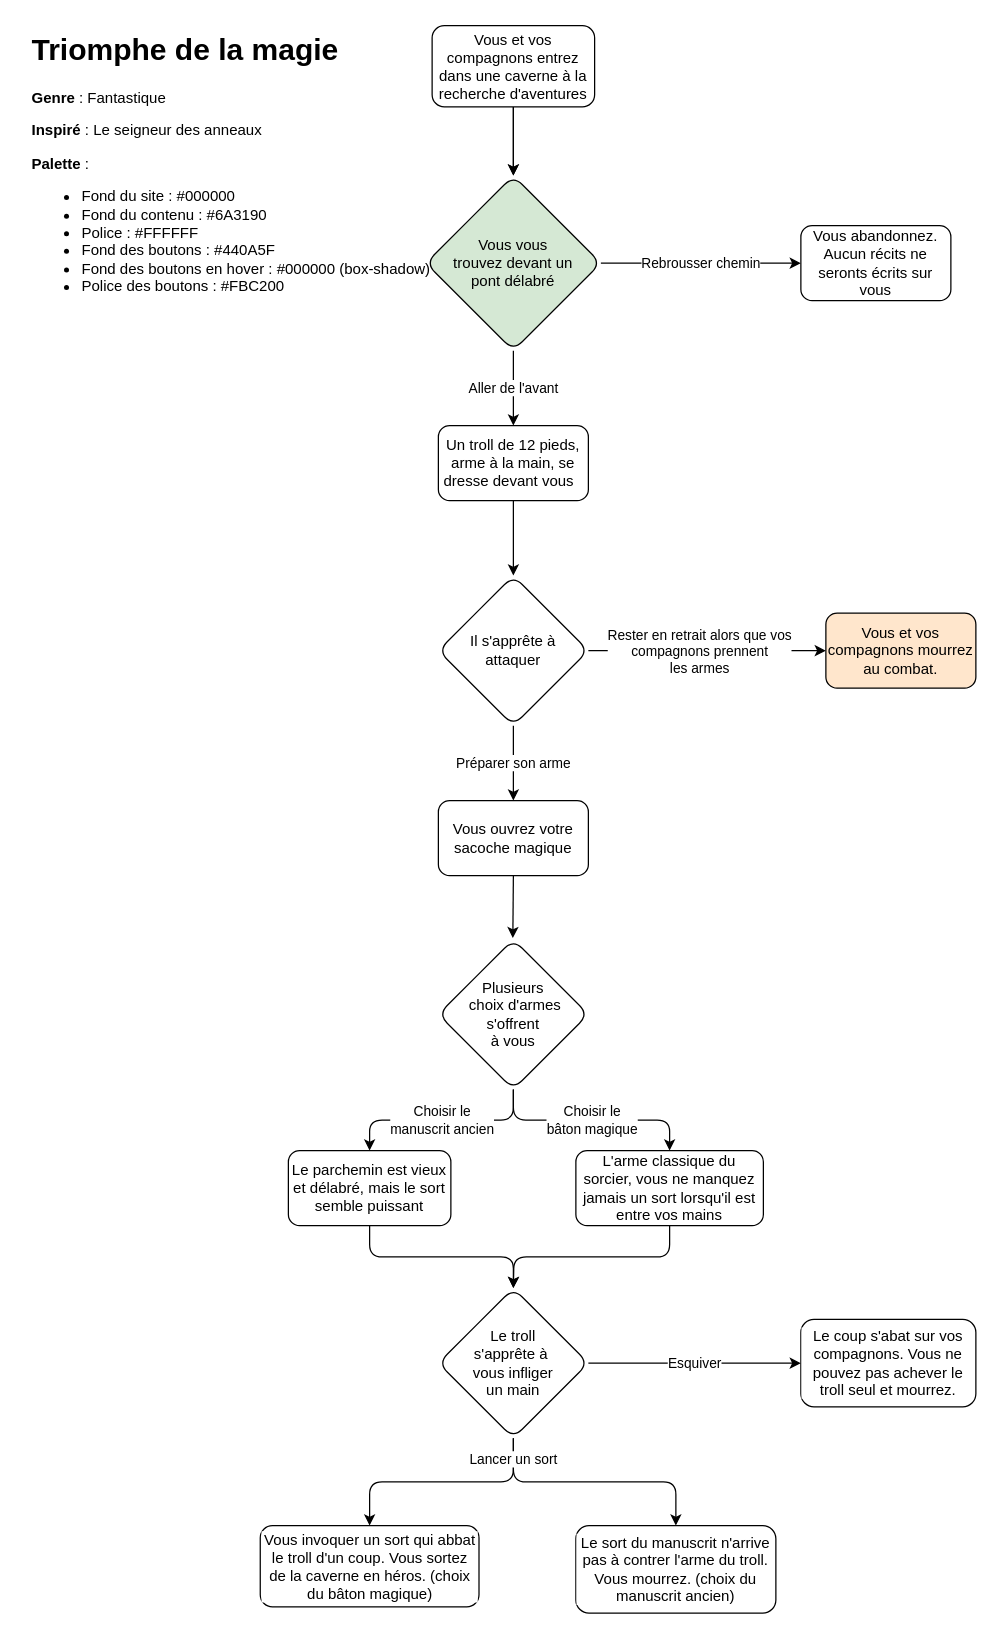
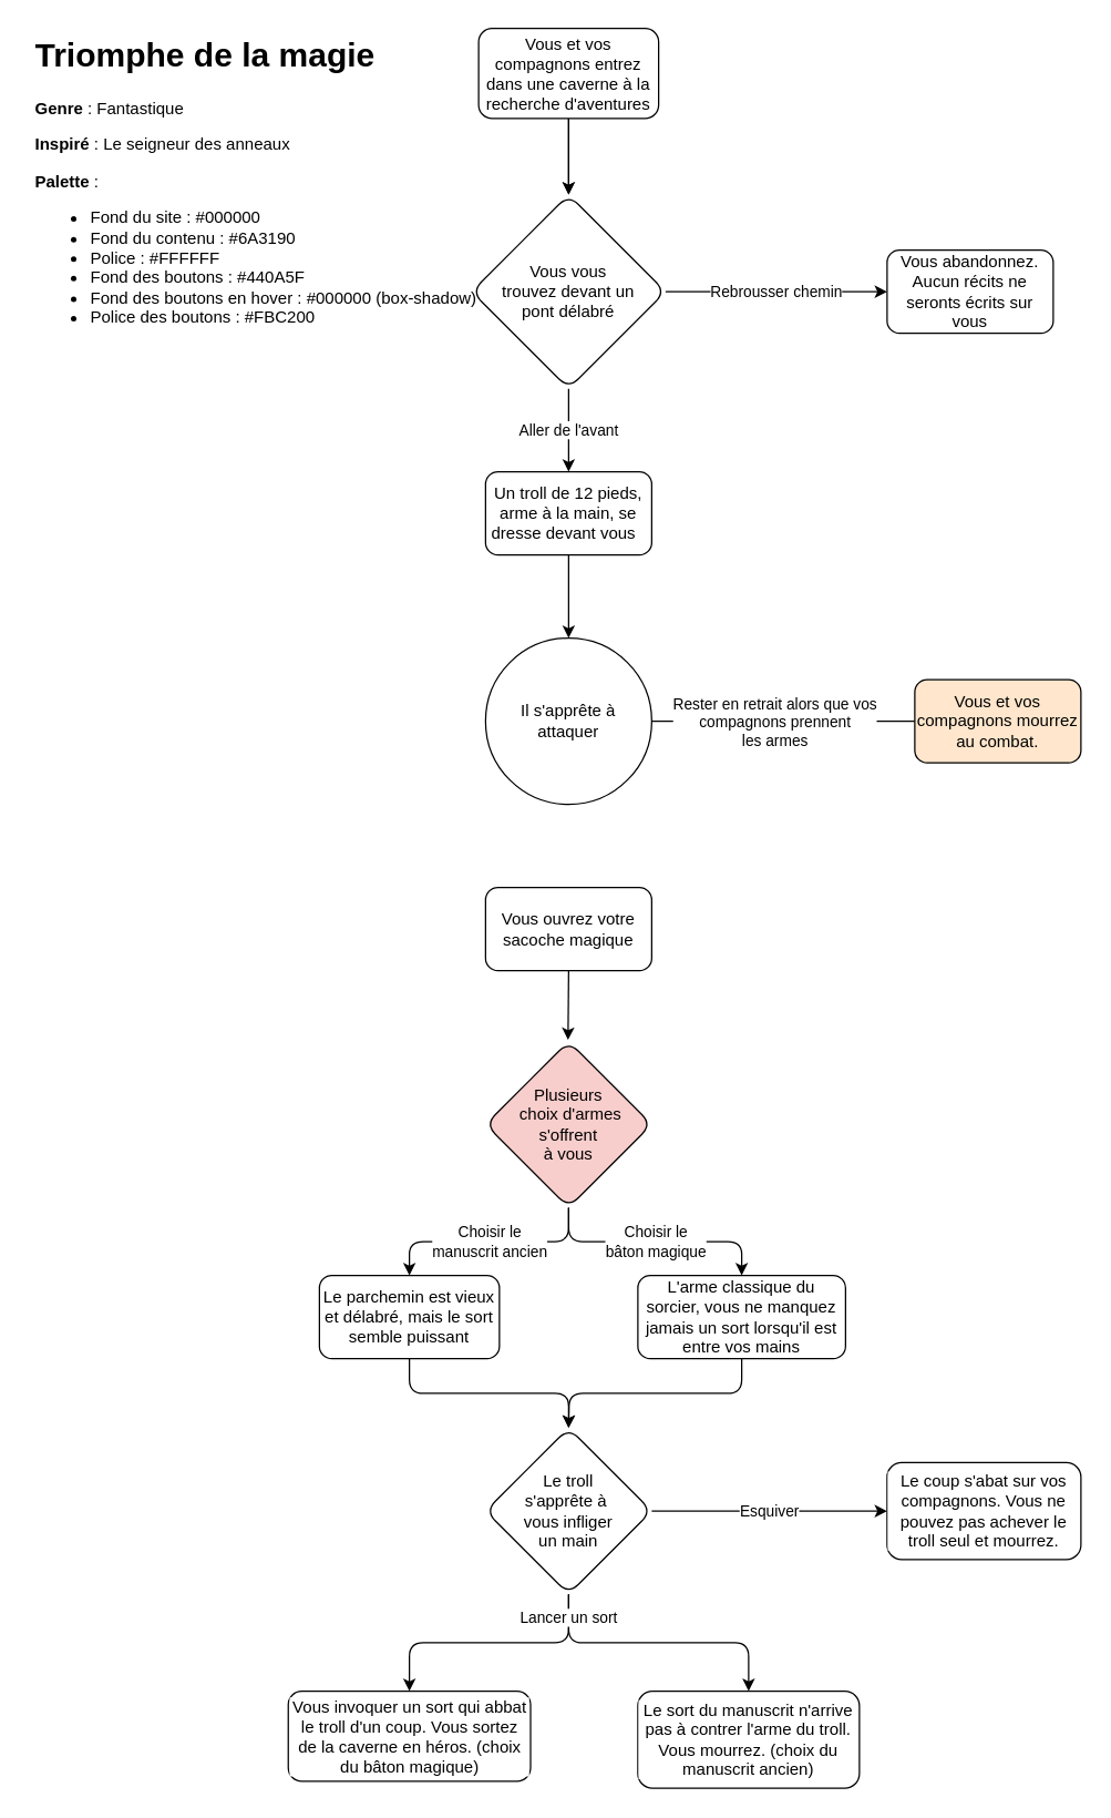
  <mxCell id="0" />
  <mxCell id="1" parent="0" />
  <mxCell id="2" style="edgeStyle=none;html=1;exitX=0.5;exitY=1;exitDx=0;exitDy=0;" parent="1" source="4" target="7" edge="1"><mxGeometry relative="1" as="geometry" /></mxCell>
  <mxCell id="3" value="" style="edgeStyle=elbowEdgeStyle;html=1;" parent="1" source="4" target="7" edge="1"><mxGeometry relative="1" as="geometry" /></mxCell>
  <mxCell id="4" value="Vous et vos compagnons entrez dans une caverne à la recherche d'aventures" style="rounded=1;whiteSpace=wrap;html=1;" parent="1" vertex="1"><mxGeometry x="345" y="20" width="130" height="65" as="geometry" /></mxCell>
  <mxCell id="5" value="Aller de l'avant" style="edgeStyle=none;html=1;exitX=0.5;exitY=1;exitDx=0;exitDy=0;entryX=0.5;entryY=0;entryDx=0;entryDy=0;" parent="1" source="7" target="9" edge="1"><mxGeometry relative="1" as="geometry" /></mxCell>
  <mxCell id="6" value="Rebrousser chemin" style="edgeStyle=elbowEdgeStyle;html=1;exitX=1;exitY=0.5;exitDx=0;exitDy=0;entryX=0;entryY=0.5;entryDx=0;entryDy=0;" parent="1" source="7" target="22" edge="1"><mxGeometry relative="1" as="geometry" /></mxCell>
- <mxCell id="7" value="Vous vous &lt;br&gt;trouvez&amp;nbsp;devant un &lt;br&gt;pont délabré" style="rhombus;whiteSpace=wrap;html=1;rounded=1;fillColor=#d5e8d4;" parent="1" vertex="1"><mxGeometry x="340" y="140" width="140" height="140" as="geometry" /></mxCell>
+ <mxCell id="7" value="Vous vous &lt;br&gt;trouvez&amp;nbsp;devant un &lt;br&gt;pont délabré" style="rhombus;whiteSpace=wrap;html=1;rounded=1;" parent="1" vertex="1"><mxGeometry x="340" y="140" width="140" height="140" as="geometry" /></mxCell>
  <mxCell id="8" style="edgeStyle=elbowEdgeStyle;html=1;exitX=0.5;exitY=1;exitDx=0;exitDy=0;entryX=0.5;entryY=0;entryDx=0;entryDy=0;" parent="1" source="9" target="14" edge="1"><mxGeometry relative="1" as="geometry" /></mxCell>
  <mxCell id="9" value="Un troll de 12 pieds, arme à la main, se dresse devant vous&amp;nbsp;&amp;nbsp;" style="rounded=1;whiteSpace=wrap;html=1;" parent="1" vertex="1"><mxGeometry x="350" y="340" width="120" height="60" as="geometry" /></mxCell>
  <mxCell id="10" value="&lt;h1&gt;Triomphe de la magie&lt;/h1&gt;&lt;p&gt;&lt;b&gt;Genre &lt;/b&gt;: Fantastique&lt;/p&gt;&lt;p&gt;&lt;b&gt;Inspiré &lt;/b&gt;: Le seigneur des anneaux&lt;/p&gt;&lt;p&gt;&lt;b&gt;Palette &lt;/b&gt;:&lt;/p&gt;&lt;p&gt;&lt;/p&gt;&lt;ul&gt;&lt;li&gt;Fond du site : #000000&lt;/li&gt;&lt;li&gt;Fond du contenu : #6A3190&lt;/li&gt;&lt;li&gt;Police : #FFFFFF&lt;/li&gt;&lt;li&gt;Fond des boutons : #440A5F&lt;/li&gt;&lt;li&gt;Fond des boutons en hover : #000000 (box-shadow)&lt;/li&gt;&lt;li&gt;Police des boutons : #FBC200&lt;/li&gt;&lt;/ul&gt;" style="text;html=1;strokeColor=none;fillColor=none;spacing=5;spacingTop=-20;whiteSpace=wrap;overflow=hidden;rounded=0;" parent="1" vertex="1"><mxGeometry x="20" y="20" width="330" height="260" as="geometry" /></mxCell>
- <mxCell id="11" style="edgeStyle=elbowEdgeStyle;html=1;exitX=1;exitY=0.5;exitDx=0;exitDy=0;entryX=0;entryY=0.5;entryDx=0;entryDy=0;" parent="1" source="14" target="23" edge="1"><mxGeometry relative="1" as="geometry" /></mxCell>
+ <mxCell id="11" style="edgeStyle=elbowEdgeStyle;html=1;exitX=1;exitY=0.5;exitDx=0;exitDy=0;entryX=0;entryY=0.5;entryDx=0;entryDy=0;endArrow=none;" parent="1" source="14" target="23" edge="1"><mxGeometry relative="1" as="geometry" /></mxCell>
  <mxCell id="12" value="Rester en retrait alors que vos&lt;br&gt;compagnons prennent&lt;br&gt;les armes" style="edgeLabel;html=1;align=center;verticalAlign=middle;resizable=0;points=[];labelBackgroundColor=default;" parent="11" vertex="1" connectable="0"><mxGeometry x="-0.199" y="-1" relative="1" as="geometry"><mxPoint x="12" y="-1" as="offset" /></mxGeometry></mxCell>
- <mxCell id="13" value="Préparer son arme" style="edgeStyle=none;html=1;exitX=0.5;exitY=1;exitDx=0;exitDy=0;entryX=0.5;entryY=0;entryDx=0;entryDy=0;" parent="1" source="14" target="27" edge="1"><mxGeometry relative="1" as="geometry" /></mxCell>
- <mxCell id="14" value="Il s'apprête à &lt;br&gt;attaquer" style="rhombus;whiteSpace=wrap;html=1;rounded=1;" parent="1" vertex="1"><mxGeometry x="350" y="460" width="120" height="120" as="geometry" /></mxCell>
+ <mxCell id="14" value="Il s'apprête à &lt;br&gt;attaquer" style="ellipse;whiteSpace=wrap;html=1;" parent="1" vertex="1"><mxGeometry x="350" y="460" width="120" height="120" as="geometry" /></mxCell>
  <mxCell id="15" value="Esquiver" style="edgeStyle=orthogonalEdgeStyle;html=1;exitX=1;exitY=0.5;exitDx=0;exitDy=0;entryX=0;entryY=0.5;entryDx=0;entryDy=0;" parent="1" source="18" target="30" edge="1"><mxGeometry relative="1" as="geometry" /></mxCell>
  <mxCell id="16" style="edgeStyle=orthogonalEdgeStyle;html=1;exitX=0.5;exitY=1;exitDx=0;exitDy=0;entryX=0.5;entryY=0;entryDx=0;entryDy=0;" parent="1" source="18" target="25" edge="1"><mxGeometry relative="1" as="geometry" /></mxCell>
  <mxCell id="17" value="Lancer un sort" style="edgeStyle=orthogonalEdgeStyle;html=1;exitX=0.5;exitY=1;exitDx=0;exitDy=0;entryX=0.5;entryY=0;entryDx=0;entryDy=0;" parent="1" source="18" target="24" edge="1"><mxGeometry x="-0.826" relative="1" as="geometry"><mxPoint as="offset" /></mxGeometry></mxCell>
  <mxCell id="18" value="Le troll&lt;br&gt;s'apprête à&amp;nbsp;&lt;br&gt;vous infliger&lt;br&gt;un main" style="rhombus;whiteSpace=wrap;html=1;rounded=1;" parent="1" vertex="1"><mxGeometry x="350" y="1030" width="120" height="120" as="geometry" /></mxCell>
  <mxCell id="19" value="Choisir le&lt;br&gt;manuscrit ancien" style="edgeStyle=orthogonalEdgeStyle;html=1;exitX=0.5;exitY=1;exitDx=0;exitDy=0;entryX=0.5;entryY=0;entryDx=0;entryDy=0;" parent="1" source="21" target="29" edge="1"><mxGeometry relative="1" as="geometry" /></mxCell>
  <mxCell id="20" value="Choisir le&lt;br&gt;bâton magique" style="edgeStyle=orthogonalEdgeStyle;html=1;exitX=0.5;exitY=1;exitDx=0;exitDy=0;entryX=0.5;entryY=0;entryDx=0;entryDy=0;" parent="1" source="21" target="32" edge="1"><mxGeometry relative="1" as="geometry" /></mxCell>
- <mxCell id="21" value="Plusieurs&lt;br&gt;&amp;nbsp;choix d'armes &lt;br&gt;s'offrent&lt;br&gt;à vous" style="rhombus;whiteSpace=wrap;html=1;rounded=1;" parent="1" vertex="1"><mxGeometry x="350" y="751" width="120" height="120" as="geometry" /></mxCell>
+ <mxCell id="21" value="Plusieurs&lt;br&gt;&amp;nbsp;choix d'armes &lt;br&gt;s'offrent&lt;br&gt;à vous" style="rhombus;whiteSpace=wrap;html=1;rounded=1;fillColor=#f8cecc;" parent="1" vertex="1"><mxGeometry x="350" y="751" width="120" height="120" as="geometry" /></mxCell>
  <mxCell id="22" value="Vous abandonnez. Aucun récits ne seronts écrits sur vous" style="rounded=1;whiteSpace=wrap;html=1;" parent="1" vertex="1"><mxGeometry x="640" y="180" width="120" height="60" as="geometry" /></mxCell>
  <mxCell id="23" value="Vous et vos compagnons mourrez au combat." style="rounded=1;whiteSpace=wrap;html=1;fillColor=#ffe6cc;" parent="1" vertex="1"><mxGeometry x="660" y="490" width="120" height="60" as="geometry" /></mxCell>
  <mxCell id="24" value="Le sort du manuscrit n'arrive pas à contrer l'arme du troll. Vous mourrez. (choix du manuscrit ancien)" style="rounded=1;whiteSpace=wrap;html=1;labelBackgroundColor=default;" parent="1" vertex="1"><mxGeometry x="460" y="1220" width="160" height="70" as="geometry" /></mxCell>
  <mxCell id="25" value="Vous invoquer un sort qui abbat le troll d'un coup. Vous sortez de la caverne en héros. (choix du bâton magique)" style="rounded=1;whiteSpace=wrap;html=1;labelBackgroundColor=default;" parent="1" vertex="1"><mxGeometry x="207.5" y="1220" width="175" height="65" as="geometry" /></mxCell>
  <mxCell id="26" style="edgeStyle=none;html=1;exitX=0.5;exitY=1;exitDx=0;exitDy=0;" parent="1" source="27" edge="1"><mxGeometry relative="1" as="geometry"><mxPoint x="409.571" y="750" as="targetPoint" /></mxGeometry></mxCell>
  <mxCell id="27" value="Vous ouvrez votre sacoche magique" style="rounded=1;whiteSpace=wrap;html=1;" parent="1" vertex="1"><mxGeometry x="350" y="640" width="120" height="60" as="geometry" /></mxCell>
  <mxCell id="28" style="edgeStyle=orthogonalEdgeStyle;html=1;exitX=0.5;exitY=1;exitDx=0;exitDy=0;entryX=0.5;entryY=0;entryDx=0;entryDy=0;" parent="1" source="29" target="18" edge="1"><mxGeometry relative="1" as="geometry" /></mxCell>
  <mxCell id="29" value="Le parchemin est vieux et délabré, mais le sort semble puissant" style="rounded=1;whiteSpace=wrap;html=1;" parent="1" vertex="1"><mxGeometry x="230" y="920" width="130" height="60" as="geometry" /></mxCell>
  <mxCell id="30" value="Le coup s'abat sur vos compagnons. Vous ne pouvez pas achever le troll seul et mourrez." style="rounded=1;whiteSpace=wrap;html=1;labelBackgroundColor=default;" parent="1" vertex="1"><mxGeometry x="640" y="1055" width="140" height="70" as="geometry" /></mxCell>
  <mxCell id="31" style="edgeStyle=orthogonalEdgeStyle;html=1;exitX=0.5;exitY=1;exitDx=0;exitDy=0;" parent="1" source="32" edge="1"><mxGeometry relative="1" as="geometry"><mxPoint x="410" y="1030" as="targetPoint" /></mxGeometry></mxCell>
  <mxCell id="32" value="L'arme classique du sorcier, vous ne manquez jamais un sort lorsqu'il est entre vos mains" style="rounded=1;whiteSpace=wrap;html=1;" parent="1" vertex="1"><mxGeometry x="460" y="920" width="150" height="60" as="geometry" /></mxCell>
